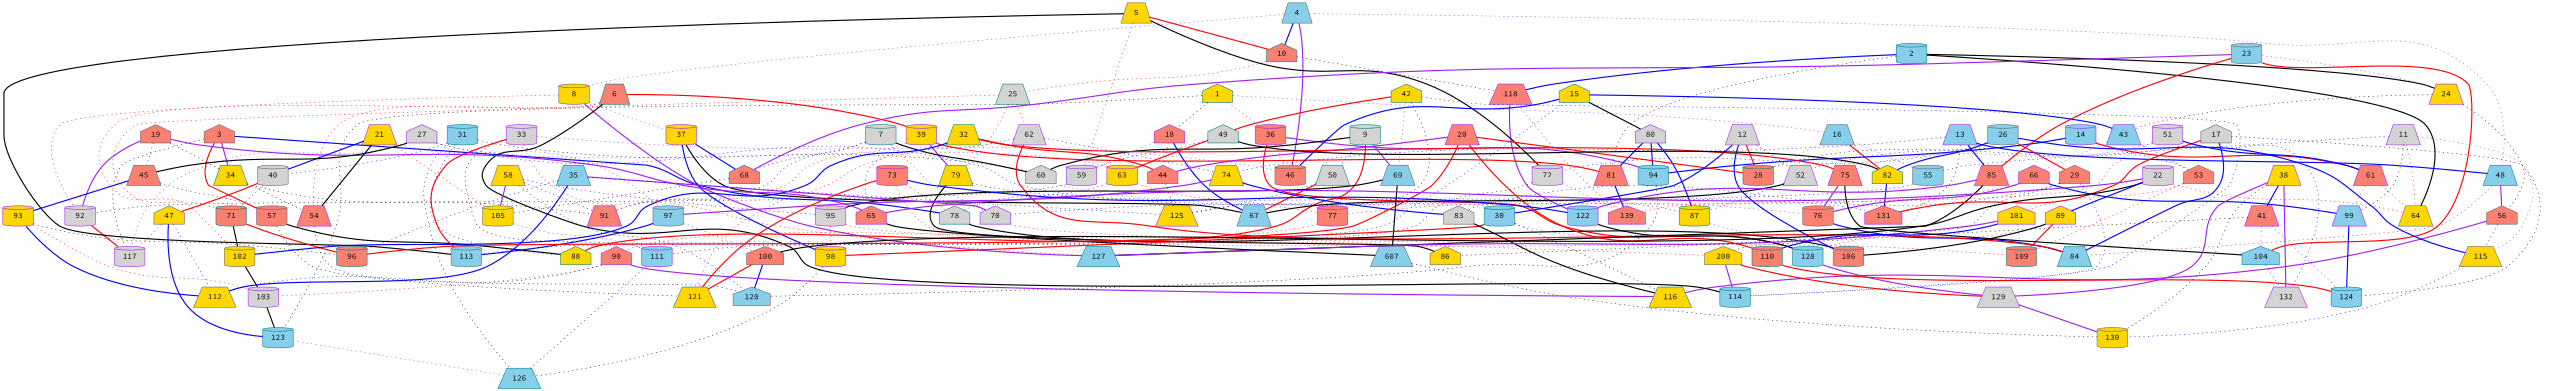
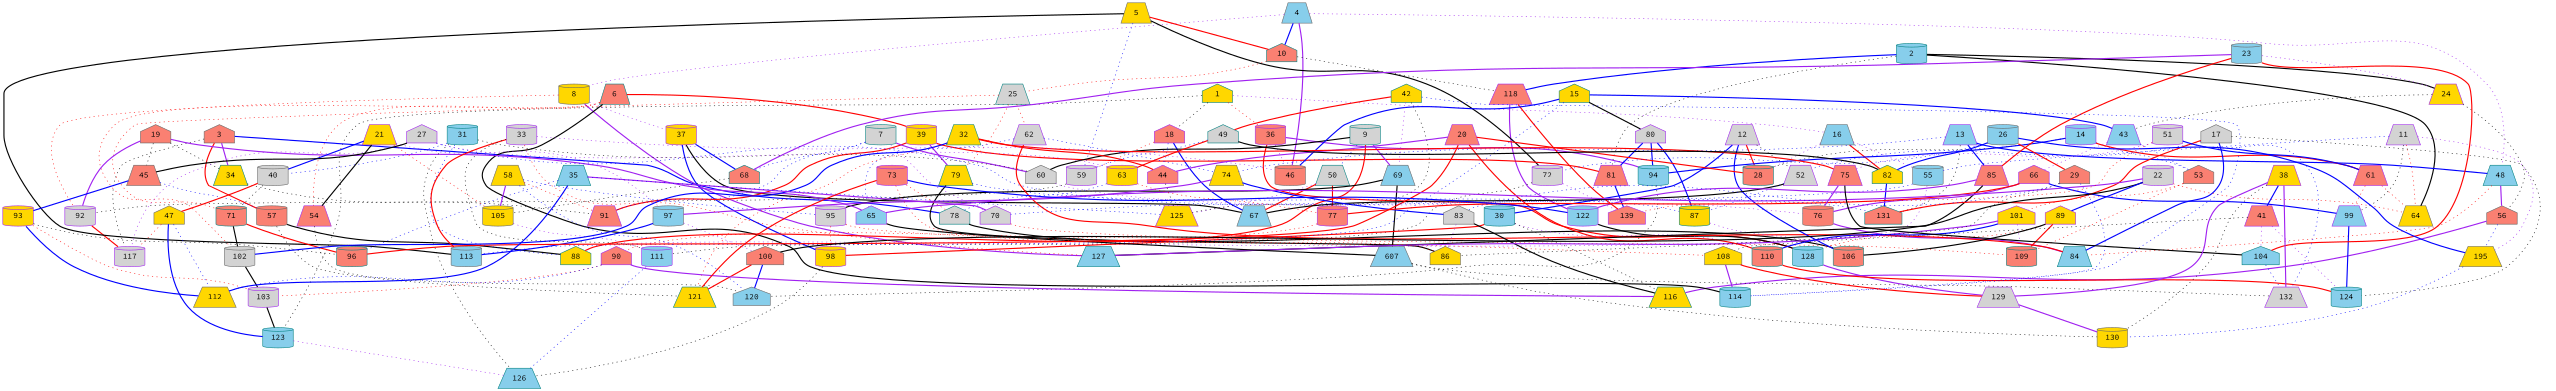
  graph {
    fontname="Source Code Pro"
    node [color=purple fillcolor=salmon fontname="Source Code Pro" shape=cylinder style=filled]
    edge [color=blue fontname="Source Code Pro" style=dotted]
    1 [color=teal fillcolor=gold shape=house]
    16 [color=gray40 fillcolor=skyblue shape=trapezium]
    18 [shape=house]
    36
    123 [color=teal fillcolor=skyblue]
    55 [color=gray40 fillcolor=skyblue]
    28 [color=teal]
    82 [color=teal fillcolor=gold shape=house]
    59 [fillcolor=lightgrey]
    44 [shape=house]
    67 [color=gray40 fillcolor=skyblue shape=trapezium]
    46 [color=gray40]
    94 [color=teal fillcolor=skyblue]
    128 [color=teal fillcolor=skyblue]
    126 [color=teal fillcolor=skyblue shape=trapezium]
    2 [color=teal fillcolor=skyblue]
    24 [fillcolor=gold shape=trapezium]
    64 [color=gray40 fillcolor=gold shape=trapezium]
    81 [shape=trapezium]
    118 [shape=trapezium]
    43 [fillcolor=skyblue shape=trapezium]
    56 [color=gray40 shape=house]
    n23 [label=139 shape=house]
    122 [fillcolor=skyblue]
    3 [color=gray40 shape=house]
    34 [color=teal fillcolor=gold shape=trapezium]
    57 [color=gray40]
    78 [color=teal fillcolor=lightgrey shape=house]
    117 [fillcolor=lightgrey]
    54 [shape=trapezium]
    91 [shape=trapezium]
    88 [color=teal fillcolor=gold shape=house]
    121 [color=teal fillcolor=gold shape=trapezium]
    106 [color=teal]
    4 [color=gray40 fillcolor=skyblue shape=trapezium]
    8 [color=gray40 fillcolor=gold]
    10 [color=teal shape=house]
    48 [color=teal fillcolor=skyblue shape=trapezium]
    37 [fillcolor=gold]
    92 [fillcolor=lightgrey]
    127 [color=teal fillcolor=skyblue shape=trapezium]
    25 [color=teal fillcolor=lightgrey shape=trapezium]
    84 [color=teal fillcolor=skyblue shape=trapezium]
    5 [color=gray40 fillcolor=gold shape=trapezium]
    72 [fillcolor=lightgrey]
    113 [color=gray40 fillcolor=skyblue]
    111 [fillcolor=skyblue]
    6 [color=teal shape=trapezium]
    39 [fillcolor=gold]
-   102 [color=gray40 fillcolor=gold]
+   102 [color=gray40 fillcolor=lightgrey]
    114 [color=teal fillcolor=skyblue]
    79 [color=teal fillcolor=gold shape=trapezium]
    120 [color=gray40 fillcolor=skyblue shape=house]
    103 [fillcolor=lightgrey]
    7 [color=teal fillcolor=lightgrey]
    60 [color=gray40 fillcolor=lightgrey shape=house]
    68 [color=teal shape=house]
    70 [fillcolor=lightgrey shape=house]
    76 [color=gray40]
    105 [color=gray40 fillcolor=gold]
    109 [color=teal]
    98 [fillcolor=gold]
    9 [color=teal fillcolor=lightgrey]
    50 [color=teal fillcolor=lightgrey shape=trapezium]
    69 [color=gray40 fillcolor=skyblue shape=trapezium]
    125 [fillcolor=gold shape=trapezium]
    77
    95 [fillcolor=lightgrey]
    n69 [color=gray40 fillcolor=skyblue label=607 shape=trapezium]
    62 [fillcolor=lightgrey shape=trapezium]
    71 [color=teal]
    11 [fillcolor=lightgrey shape=trapezium]
    99 [fillcolor=skyblue shape=trapezium]
-   115 [color=gray40 fillcolor=gold shape=trapezium]
+   115 [color=gray40 fillcolor=gold shape=trapezium label=195]
    124 [color=teal fillcolor=skyblue]
    130 [color=gray40 fillcolor=gold]
    12 [fillcolor=lightgrey shape=trapezium]
    30 [color=teal fillcolor=skyblue]
    52 [fillcolor=lightgrey shape=trapezium]
    110 [color=teal]
    116 [color=teal fillcolor=gold shape=trapezium]
    87 [color=teal fillcolor=gold]
    13 [fillcolor=skyblue shape=trapezium]
    74 [color=gray40 fillcolor=gold shape=trapezium]
    85 [shape=trapezium]
-   131 [shape=house]
+   131 [color=teal shape=house]
    97 [color=gray40 fillcolor=skyblue]
    83 [color=gray40 fillcolor=lightgrey shape=house]
    14 [fillcolor=skyblue]
    53 [color=gray40 shape=house]
    61 [shape=trapezium]
    101 [fillcolor=gold shape=house]
    15 [color=teal fillcolor=gold shape=house]
    80 [fillcolor=lightgrey shape=house]
    66 [shape=house]
    17 [color=gray40 fillcolor=lightgrey shape=house]
    19 [color=gray40 shape=house]
    45 [color=gray40 shape=trapezium]
-   65 [shape=house]
+   65 [fillcolor=skyblue shape=house]
    93 [fillcolor=gold]
    20 [shape=trapezium]
    96 [color=teal]
    21 [fillcolor=gold shape=trapezium]
    40 [color=gray40 fillcolor=lightgrey]
    47 [color=gray40 fillcolor=gold shape=house]
    100 [color=gray40 shape=house]
    22 [fillcolor=lightgrey]
    89 [fillcolor=gold shape=house]
    23 [color=gray40 fillcolor=skyblue]
    104 [color=teal fillcolor=skyblue shape=house]
    132 [fillcolor=lightgrey shape=trapezium]
    86 [color=gray40 fillcolor=gold shape=house]
    26 [color=gray40 fillcolor=skyblue]
    29 [color=gray40 shape=house]
    27 [fillcolor=lightgrey shape=house]
    63 [fillcolor=gold]
    31 [color=teal fillcolor=skyblue]
    32 [color=teal fillcolor=gold shape=trapezium]
    75 [shape=trapezium]
    33 [fillcolor=lightgrey]
    35 [color=teal fillcolor=skyblue shape=trapezium]
    112 [color=gray40 fillcolor=gold shape=trapezium]
    129 [fillcolor=lightgrey shape=trapezium]
    38 [fillcolor=gold shape=trapezium]
    41 [shape=trapezium]
-   108 [color=gray40 fillcolor=gold shape=house label=208]
+   108 [color=gray40 fillcolor=gold shape=house]
    42 [color=teal fillcolor=gold shape=house]
    49 [color=teal fillcolor=lightgrey shape=house]
    90 [shape=house]
    51 [fillcolor=lightgrey]
    58 [color=gray40 fillcolor=gold shape=trapezium]
    73
    1 -- 16 [color=purple]
    1 -- 18 [color=black]
    1 -- 36 [color=red]
    1 -- 123 [color=black]
    16 -- 55 [color=purple]
    16 -- 28 [color=purple]
    16 -- 82 [color=red style=bold]
    18 -- 59 [color=red]
    18 -- 44
    18 -- 67 [style=bold]
    36 -- 46 [color=purple]
    36 -- 94 [color=purple style=bold]
    36 -- 128 [color=red style=bold]
    123 -- 126 [color=purple]
    55 -- 88 [color=purple]
    55 -- 70
    82 -- 131 [style=bold]
    59 -- 92 [color=black]
    44 -- 125 [color=black]
    94 -- 120 [color=black]
    128 -- 129 [color=purple style=bold]
    2 -- 24 [color=black style=bold]
    2 -- 64 [color=black style=bold]
    2 -- 81 [color=black]
    2 -- 118 [style=bold]
    24 -- 43 [color=black]
    24 -- 56 [color=black]
    81 -- n23 [style=bold]
-   118 -- n23 [color=red]
+   118 -- n23 [color=red style=bold]
    118 -- 122 [color=purple style=bold]
    43 -- 53
    43 -- 66 [color=purple]
    56 -- 115
    56 -- 116 [color=purple style=bold]
    122 -- 128 [color=black style=bold]
    3 -- 34 [color=purple style=bold]
    3 -- 57 [color=red style=bold]
    3 -- 78 [style=bold]
    3 -- 117 [color=black]
-   34 -- 54 [color=black]
    34 -- 91 [color=black]
    57 -- 88 [color=black style=bold]
    57 -- 121 [color=black]
    78 -- 106 [color=black style=bold]
    54 -- 120 [color=black]
    4 -- 46 [color=purple style=bold]
    4 -- 8 [color=purple]
    4 -- 10 [style=bold]
    4 -- 48 [color=purple]
    8 -- 37 [color=purple]
    8 -- 92 [color=red]
    8 -- 127 [color=purple style=bold]
    10 -- 118 [color=black]
    10 -- 25 [color=red]
    48 -- 56 [color=purple style=bold]
    48 -- 84 [color=red]
    37 -- 67 [color=black style=bold]
    37 -- 68 [style=bold]
    37 -- 98 [style=bold]
    92 -- 117 [color=red style=bold]
    25 -- 79 [color=red]
    25 -- 62 [color=red]
    25 -- 71 [color=red]
-   5 -- 59 [color=red]
+   5 -- 59
    5 -- 10 [color=red style=bold]
    5 -- 72 [color=black style=bold]
    5 -- 113 [color=black style=bold]
    72 -- n23 [color=purple]
    72 -- 111 [color=black]
    111 -- 126
    6 -- 54 [color=red]
    6 -- 39 [color=red style=bold]
    6 -- 102 [color=red]
    6 -- 114 [color=black style=bold]
    39 -- 81 [color=red style=bold]
-   39 -- 91 [color=red]
+   39 -- 91 [color=red style=bold]
    39 -- 79 [color=purple style=bold]
    102 -- 103 [color=black style=bold]
    79 -- 87
    79 -- 86 [color=black style=bold]
    103 -- 123 [color=black style=bold]
    7 -- 91
-   7 -- 60 [color=black style=bold]
+   7 -- 60 [color=purple style=bold]
    7 -- 68
    7 -- 70 [color=purple]
    60 -- 76 [color=purple]
    68 -- 105 [color=black]
    70 -- 109 [color=red]
-   76 -- 84 [style=bold]
+   76 -- 84 [color=purple style=bold]
    105 -- 111 [color=purple]
    98 -- 126 [color=black]
    9 -- 88 [color=red style=bold]
    9 -- 60 [color=black style=bold]
    9 -- 50
    9 -- 69 [color=purple style=bold]
    50 -- 67 [color=red style=bold]
-   50 -- 125
-   50 -- 77 [color=red]
+   50 -- 125 [color=purple]
+   50 -- 77 [color=red style=bold]
    69 -- 95 [color=black style=bold]
    69 -- n69 [color=black style=bold]
    77 -- 90 [color=red]
    95 -- 98 [color=red]
    95 -- 108 [color=red]
    n69 -- 130 [color=black]
+   n69 -- 132 [color=black]
    62 -- 84 [color=red style=bold]
    62 -- 74
    62 -- 65
    71 -- 102 [color=black style=bold]
    71 -- 96 [color=red style=bold]
    11 -- 55
    11 -- 64 [color=red]
    11 -- 99 [color=black]
    11 -- 115 [color=purple]
    99 -- 124 [style=bold]
    115 -- 130
    12 -- 28 [color=red style=bold]
    12 -- 106 [style=bold]
    12 -- 30 [style=bold]
    12 -- 52 [color=black]
    30 -- 98 [color=red style=bold]
    30 -- 110 [color=purple]
    30 -- 116 [color=black]
    52 -- 67 [color=black style=bold]
    52 -- 87
    110 -- 124 [color=red style=bold]
    87 -- 106 [color=purple]
    13 -- 48 [style=bold]
    13 -- 74
    13 -- 85 [style=bold]
    13 -- 131 [color=black]
    74 -- 97 [color=purple style=bold]
    74 -- 83 [style=bold]
    85 -- 122 [color=purple style=bold]
    85 -- 127 [color=black style=bold]
    97 -- 113 [style=bold]
    97 -- 100 [color=purple]
    83 -- 116 [color=black style=bold]
    83 -- 86 [color=purple]
    14 -- 28 [color=black]
    14 -- 94 [style=bold]
    14 -- 53
    14 -- 61 [color=red style=bold]
    53 -- 109 [color=red]
    53 -- 101 [color=red]
    61 -- 64 [color=red]
    61 -- 99 [color=red]
    101 -- 127 [color=purple style=bold]
    101 -- 109 [color=purple]
    101 -- 110 [style=bold]
    15 -- 46 [style=bold]
    15 -- 43 [style=bold]
    15 -- 113
    15 -- 80 [color=black style=bold]
    80 -- 94 [style=bold]
    80 -- 81 [style=bold]
    80 -- 87 [style=bold]
    66 -- 76 [color=purple style=bold]
-   66 -- 77 [color=red]
+   66 -- 77 [color=red style=bold]
    66 -- 99 [style=bold]
    17 -- 84 [style=bold]
    17 -- 124 [color=black]
    17 -- 52
    17 -- 131 [color=red style=bold]
    19 -- 34 [color=black]
    19 -- 92 [color=purple style=bold]
    19 -- 45 [color=black]
    19 -- 65 [color=purple style=bold]
    45 -- 57
    45 -- 93 [style=bold]
    65 -- n69 [color=black style=bold]
    93 -- 103 [color=red]
    93 -- 96 [color=black]
    93 -- 112 [style=bold]
    20 -- 28 [color=red style=bold]
    20 -- 44 [color=purple style=bold]
    20 -- 110 [color=red style=bold]
    20 -- 96 [color=red style=bold]
    21 -- 54 [color=black style=bold]
    21 -- 105 [color=red]
    21 -- 97 [color=purple]
    21 -- 40 [style=bold]
    40 -- 71 [color=black]
    40 -- 47 [color=red style=bold]
    47 -- 123 [style=bold]
    47 -- 117 [color=red]
    47 -- 112
    100 -- 121 [color=red style=bold]
    100 -- 120 [style=bold]
    22 -- 64 [color=red]
    22 -- 65 [color=purple style=bold]
    22 -- 100 [color=black style=bold]
    22 -- 89 [style=bold]
    89 -- 128 [color=red]
    89 -- 106 [color=black style=bold]
    89 -- 109 [color=red style=bold]
    23 -- 24 [color=purple]
    23 -- 68 [color=purple style=bold]
    23 -- 85 [color=red style=bold]
    23 -- 104 [color=red style=bold]
    104 -- 132
    26 -- 82 [style=bold]
    26 -- 72
    26 -- 115 [style=bold]
    26 -- 29 [color=red style=bold]
    29 -- 114
    29 -- 83
    29 -- 86 [color=black]
    27 -- 117 [color=purple]
    27 -- 131
    27 -- 45 [color=black style=bold]
    27 -- 63 [color=purple]
    63 -- 78
    63 -- 77 [color=red]
    31 -- 126 [color=black]
    31 -- 88
    31 -- 60 [color=black]
    31 -- 40
    32 -- 44 [color=red style=bold]
    32 -- 121 [color=red]
    32 -- 102 [style=bold]
    32 -- 75 [color=red style=bold]
    75 -- 76 [color=purple style=bold]
    75 -- 104 [color=black style=bold]
    33 -- 46 [color=purple]
    33 -- 127 [color=red]
    33 -- 113 [color=red style=bold]
    33 -- 111 [color=black]
    35 -- 70 [color=purple style=bold]
    35 -- 125
    35 -- 96
    35 -- 112 [style=bold]
    129 -- 130 [color=purple style=bold]
    38 -- 130 [color=black]
    38 -- 132 [color=purple style=bold]
    38 -- 129 [color=purple style=bold]
    38 -- 41 [style=bold]
    41 -- 124 [color=purple]
    41 -- 104 [color=purple]
    41 -- 108 [color=black]
    108 -- 114 [color=purple style=bold]
    108 -- 129 [color=red style=bold]
    42 -- 114
    42 -- 69 [color=purple]
    42 -- 125 [color=black]
    42 -- 49 [color=red style=bold]
    49 -- 82 [color=black style=bold]
    49 -- 59
    49 -- 63 [color=red style=bold]
    90 -- 103 [color=red]
    90 -- 116 [color=purple style=bold]
    90 -- 112
    51 -- n23 [color=red]
    51 -- 61 [style=bold]
    51 -- 132
    51 -- 75 [color=purple]
-   58 -- 91
+   58 -- 91 [color=red]
    58 -- 120
    58 -- 105 [color=purple style=bold]
    58 -- 95
    73 -- 122 [style=bold]
    73 -- 78 [color=red]
    73 -- 121 [color=red style=bold]
    73 -- 86 [color=red]
  }
